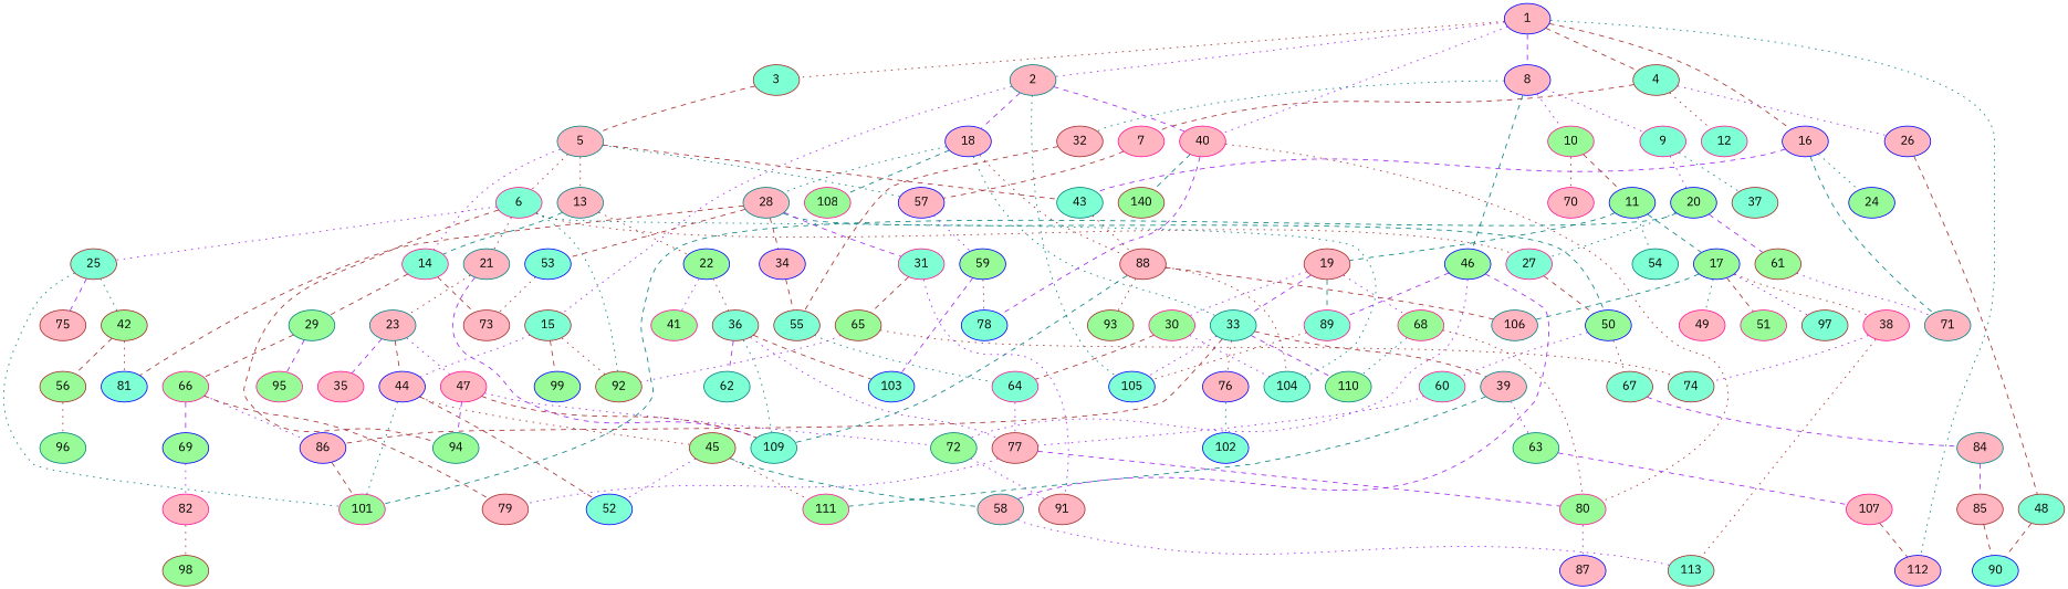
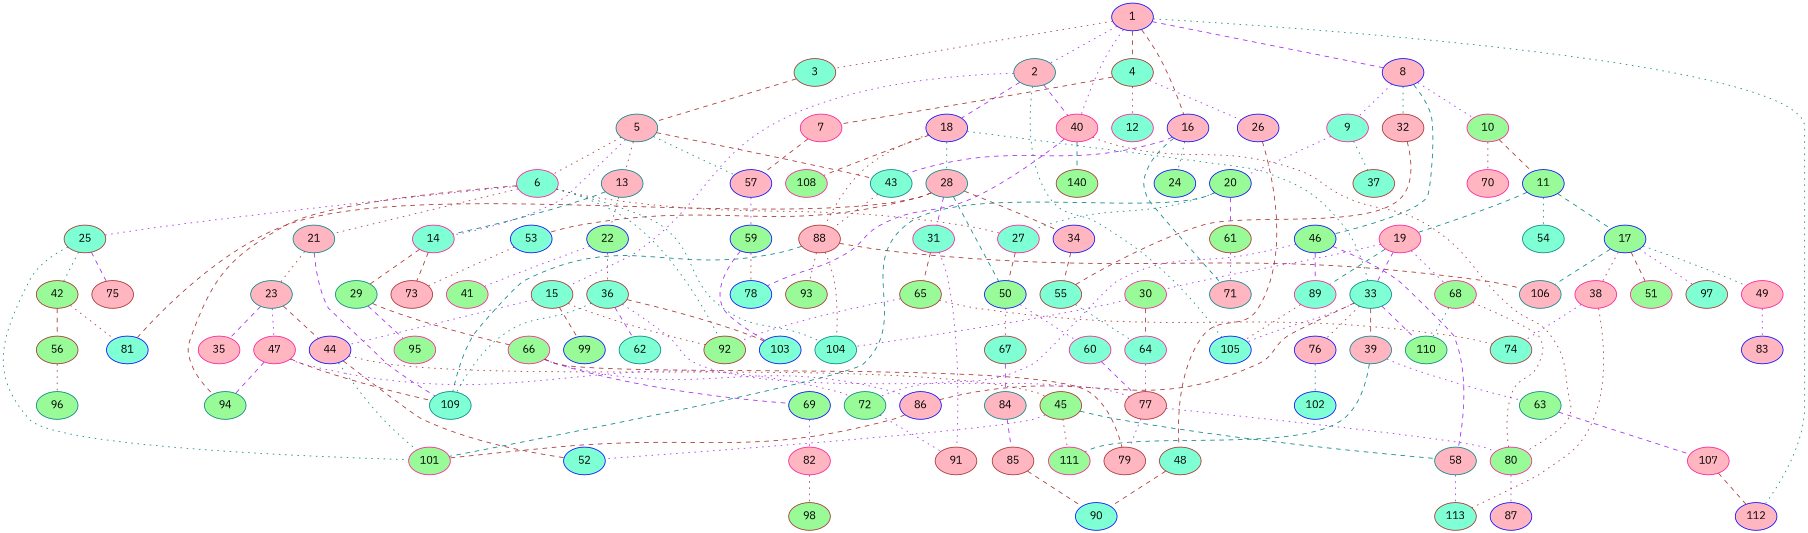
  graph {
    fontname="IBM Plex Sans"
    node [color=blue fillcolor=lightpink fontname="IBM Plex Sans" style=filled]
    edge [color=brown fontname="IBM Plex Sans" style=dotted]
    2 [color=teal]
    1
    3 [color=brown fillcolor=aquamarine]
    4 [color=brown fillcolor=aquamarine]
    8
    16
    40 [color=deeppink]
    112
    15 [color=brown fillcolor=aquamarine]
    18
    105 [fillcolor=aquamarine]
    5 [color=teal]
    7 [color=deeppink]
    12 [color=deeppink fillcolor=aquamarine]
    26
    9 [color=deeppink fillcolor=aquamarine]
    10 [color=deeppink fillcolor=palegreen]
    32 [color=brown]
    46 [fillcolor=palegreen]
    43 [color=teal fillcolor=aquamarine]
    24 [fillcolor=palegreen]
    71 [color=teal]
    78 [fillcolor=aquamarine]
    80 [color=deeppink fillcolor=palegreen]
    n25 [color=brown fillcolor=palegreen label=140]
    92 [color=brown fillcolor=palegreen]
    44
    99 [fillcolor=palegreen]
    28 [color=teal]
    33 [color=teal fillcolor=aquamarine]
    88 [color=brown]
    108 [color=deeppink fillcolor=palegreen]
    6 [color=deeppink fillcolor=aquamarine]
    13 [color=teal]
    14 [color=deeppink fillcolor=aquamarine]
    57
    48 [color=brown fillcolor=aquamarine]
    21 [color=teal]
    25 [color=brown fillcolor=aquamarine]
    27 [color=deeppink fillcolor=aquamarine]
    94 [color=teal fillcolor=palegreen]
    104 [color=teal fillcolor=aquamarine]
    22 [fillcolor=palegreen]
    29 [color=teal fillcolor=palegreen]
    73 [color=brown]
    59 [fillcolor=palegreen]
    23 [color=teal]
    109 [color=teal fillcolor=aquamarine]
    101 [color=deeppink fillcolor=palegreen]
    42 [color=brown fillcolor=palegreen]
    75 [color=brown]
    50 [fillcolor=palegreen]
    20 [fillcolor=palegreen]
    37 [color=brown fillcolor=aquamarine]
    11 [fillcolor=palegreen]
    70 [color=deeppink]
    55 [color=brown fillcolor=aquamarine]
    89 [color=deeppink fillcolor=aquamarine]
    58 [color=teal]
    72 [color=teal fillcolor=palegreen]
    61 [color=brown fillcolor=palegreen]
    17 [fillcolor=palegreen]
-   19 [color=brown]
+   19 [color=deeppink]
    54 [color=teal fillcolor=aquamarine]
    38 [color=deeppink]
    49 [color=deeppink]
    51 [color=deeppink fillcolor=palegreen]
    97 [color=brown fillcolor=aquamarine]
    106 [color=teal]
    30 [color=deeppink fillcolor=palegreen]
    68 [color=deeppink fillcolor=palegreen]
    36 [color=brown fillcolor=aquamarine]
    41 [color=deeppink fillcolor=palegreen]
    66 [color=deeppink fillcolor=palegreen]
    95 [color=deeppink fillcolor=palegreen]
    45 [color=brown fillcolor=palegreen]
    52 [fillcolor=aquamarine]
    74 [color=brown fillcolor=aquamarine]
    113 [color=brown fillcolor=aquamarine]
+   83
    31 [color=deeppink fillcolor=aquamarine]
    34
    53 [fillcolor=aquamarine]
    81 [fillcolor=aquamarine]
    39 [color=teal]
    76
    86
    110 [color=teal fillcolor=palegreen]
    93 [color=brown fillcolor=palegreen]
    64 [color=deeppink fillcolor=aquamarine]
    35 [color=deeppink]
    47 [color=deeppink]
    62 [color=teal fillcolor=aquamarine]
    77 [color=brown]
    103 [fillcolor=aquamarine]
    56 [color=brown fillcolor=palegreen]
    90 [fillcolor=aquamarine]
    60 [color=deeppink fillcolor=aquamarine]
    67 [color=brown fillcolor=aquamarine]
    65 [color=brown fillcolor=palegreen]
    91 [color=brown]
    69 [fillcolor=palegreen]
    79 [color=brown]
    63 [color=teal fillcolor=palegreen]
    111 [color=deeppink fillcolor=palegreen]
    102 [fillcolor=aquamarine]
    107 [color=deeppink]
    87
    96 [color=teal fillcolor=palegreen]
    84 [color=teal]
    82 [color=deeppink]
    85 [color=brown]
    98 [color=brown fillcolor=palegreen]
    2 -- 40 [color=purple style=dashed]
    2 -- 15 [color=purple]
    2 -- 18 [color=purple style=dashed]
    2 -- 105 [color=teal]
    1 -- 2 [color=purple]
    1 -- 3
    1 -- 4 [style=dashed]
    1 -- 8 [color=purple style=dashed]
    1 -- 16 [style=dashed]
    1 -- 40 [color=purple]
    1 -- 112 [color=teal]
    3 -- 5 [style=dashed]
    4 -- 7 [style=dashed]
    4 -- 12
    4 -- 26 [color=purple]
    8 -- 9 [color=purple]
    8 -- 10 [color=purple]
    8 -- 32 [color=teal]
    8 -- 46 [color=teal style=dashed]
    16 -- 43 [color=purple style=dashed]
    16 -- 24 [color=teal]
    16 -- 71 [color=teal style=dashed]
    40 -- 78 [color=purple style=dashed]
    40 -- 80
    40 -- n25 [color=teal style=dashed]
    15 -- 92
    15 -- 44 [color=purple]
    15 -- 99 [style=dashed]
    18 -- 28 [color=teal]
    18 -- 33 [color=teal]
    18 -- 88
-   18 -- 108 [color=teal style=dashed]
+   18 -- 108 [style=dashed]
    5 -- 43 [style=dashed]
    5 -- 6
    5 -- 13
    5 -- 14 [color=purple]
    5 -- 57 [color=teal]
    7 -- 57 [style=dashed]
    26 -- 48 [style=dashed]
    9 -- 20 [color=purple]
    9 -- 37 [color=teal]
    10 -- 11 [style=dashed]
    10 -- 70
    32 -- 55 [style=dashed]
    46 -- 89 [color=purple style=dashed]
    46 -- 58 [color=purple style=dashed]
    46 -- 72 [color=purple]
    43 -- 88
    80 -- 87 [color=purple]
    44 -- 101 [color=teal]
    44 -- 45
    44 -- 52 [style=dashed]
    28 -- 50 [color=teal style=dashed]
    28 -- 31 [color=purple style=dashed]
    28 -- 34 [style=dashed]
    28 -- 53 [style=dashed]
    28 -- 81 [style=dashed]
    33 -- 105 [color=purple]
    33 -- 39 [style=dashed]
    33 -- 76
    33 -- 86 [style=dashed]
    33 -- 110 [color=purple style=dashed]
    88 -- 104
    88 -- 109 [color=teal style=dashed]
    88 -- 106 [style=dashed]
    88 -- 93
    6 -- 92 [color=teal]
    6 -- 21
    6 -- 25 [color=purple]
    6 -- 27
    6 -- 94 [style=dashed]
    6 -- 104 [color=teal]
    13 -- 14 [color=teal style=dashed]
    13 -- 22
    14 -- 29 [style=dashed]
    14 -- 73 [style=dashed]
    57 -- 59 [color=purple]
    48 -- 90 [style=dashed]
    21 -- 23
    21 -- 109 [color=purple style=dashed]
    25 -- 101 [color=teal]
    25 -- 42 [color=teal]
    25 -- 75 [color=purple style=dashed]
    27 -- 50 [style=dashed]
    22 -- 36
    22 -- 41 [color=purple]
    29 -- 66 [style=dashed]
    29 -- 95 [color=purple style=dashed]
    59 -- 78
    59 -- 103 [color=purple style=dashed]
    23 -- 44 [style=dashed]
    23 -- 35 [color=purple style=dashed]
    23 -- 47 [color=purple]
    42 -- 81
    42 -- 56 [style=dashed]
    50 -- 60 [color=purple]
    50 -- 67
    20 -- 27 [color=teal]
    20 -- 101 [color=teal style=dashed]
    20 -- 61 [color=purple style=dashed]
    11 -- 17 [color=teal style=dashed]
    11 -- 19 [color=teal style=dashed]
    11 -- 54 [color=teal]
    55 -- 64 [color=teal]
    89 -- 105
    58 -- 113 [color=purple]
    72 -- 91 [color=purple]
    61 -- 71 [color=purple]
    17 -- 38
    17 -- 49 [color=teal]
    17 -- 51 [style=dashed]
    17 -- 97 [color=purple]
    17 -- 106 [color=teal style=dashed]
    19 -- 33 [color=purple style=dashed]
    19 -- 89 [color=teal style=dashed]
    19 -- 30 [color=purple]
    19 -- 68 [color=purple]
    38 -- 74 [color=purple]
    38 -- 113
+   49 -- 83 [color=purple]
    30 -- 104 [color=purple]
    30 -- 64 [style=dashed]
    68 -- 80
    68 -- 110 [color=teal]
    36 -- 109 [color=teal]
    36 -- 62 [color=purple style=dashed]
    36 -- 77 [color=purple]
    36 -- 103 [style=dashed]
    66 -- 86 [color=purple]
    66 -- 69 [color=purple style=dashed]
    66 -- 79 [style=dashed]
    45 -- 58 [color=teal style=dashed]
    45 -- 52 [color=purple]
    45 -- 111
    31 -- 65 [style=dashed]
    31 -- 91 [color=purple]
    34 -- 55 [style=dashed]
    53 -- 73
    39 -- 63 [color=purple]
    39 -- 111 [color=teal style=dashed]
    76 -- 102 [color=teal]
    86 -- 101 [style=dashed]
    64 -- 77 [color=purple]
    47 -- 94 [color=purple style=dashed]
    47 -- 109 [style=dashed]
    47 -- 72 [color=purple]
-   77 -- 80 [color=purple style=dashed]
+   77 -- 80 [color=purple]
    77 -- 79 [color=purple]
    56 -- 96
-   60 -- 77 [color=purple]
+   60 -- 77 [color=purple style=dashed]
    67 -- 84 [color=purple style=dashed]
    65 -- 92 [color=purple]
    65 -- 74
    69 -- 82 [color=purple]
    63 -- 107 [color=purple style=dashed]
    107 -- 112 [style=dashed]
    84 -- 85 [color=purple style=dashed]
    82 -- 98
    85 -- 90 [style=dashed]
  }
